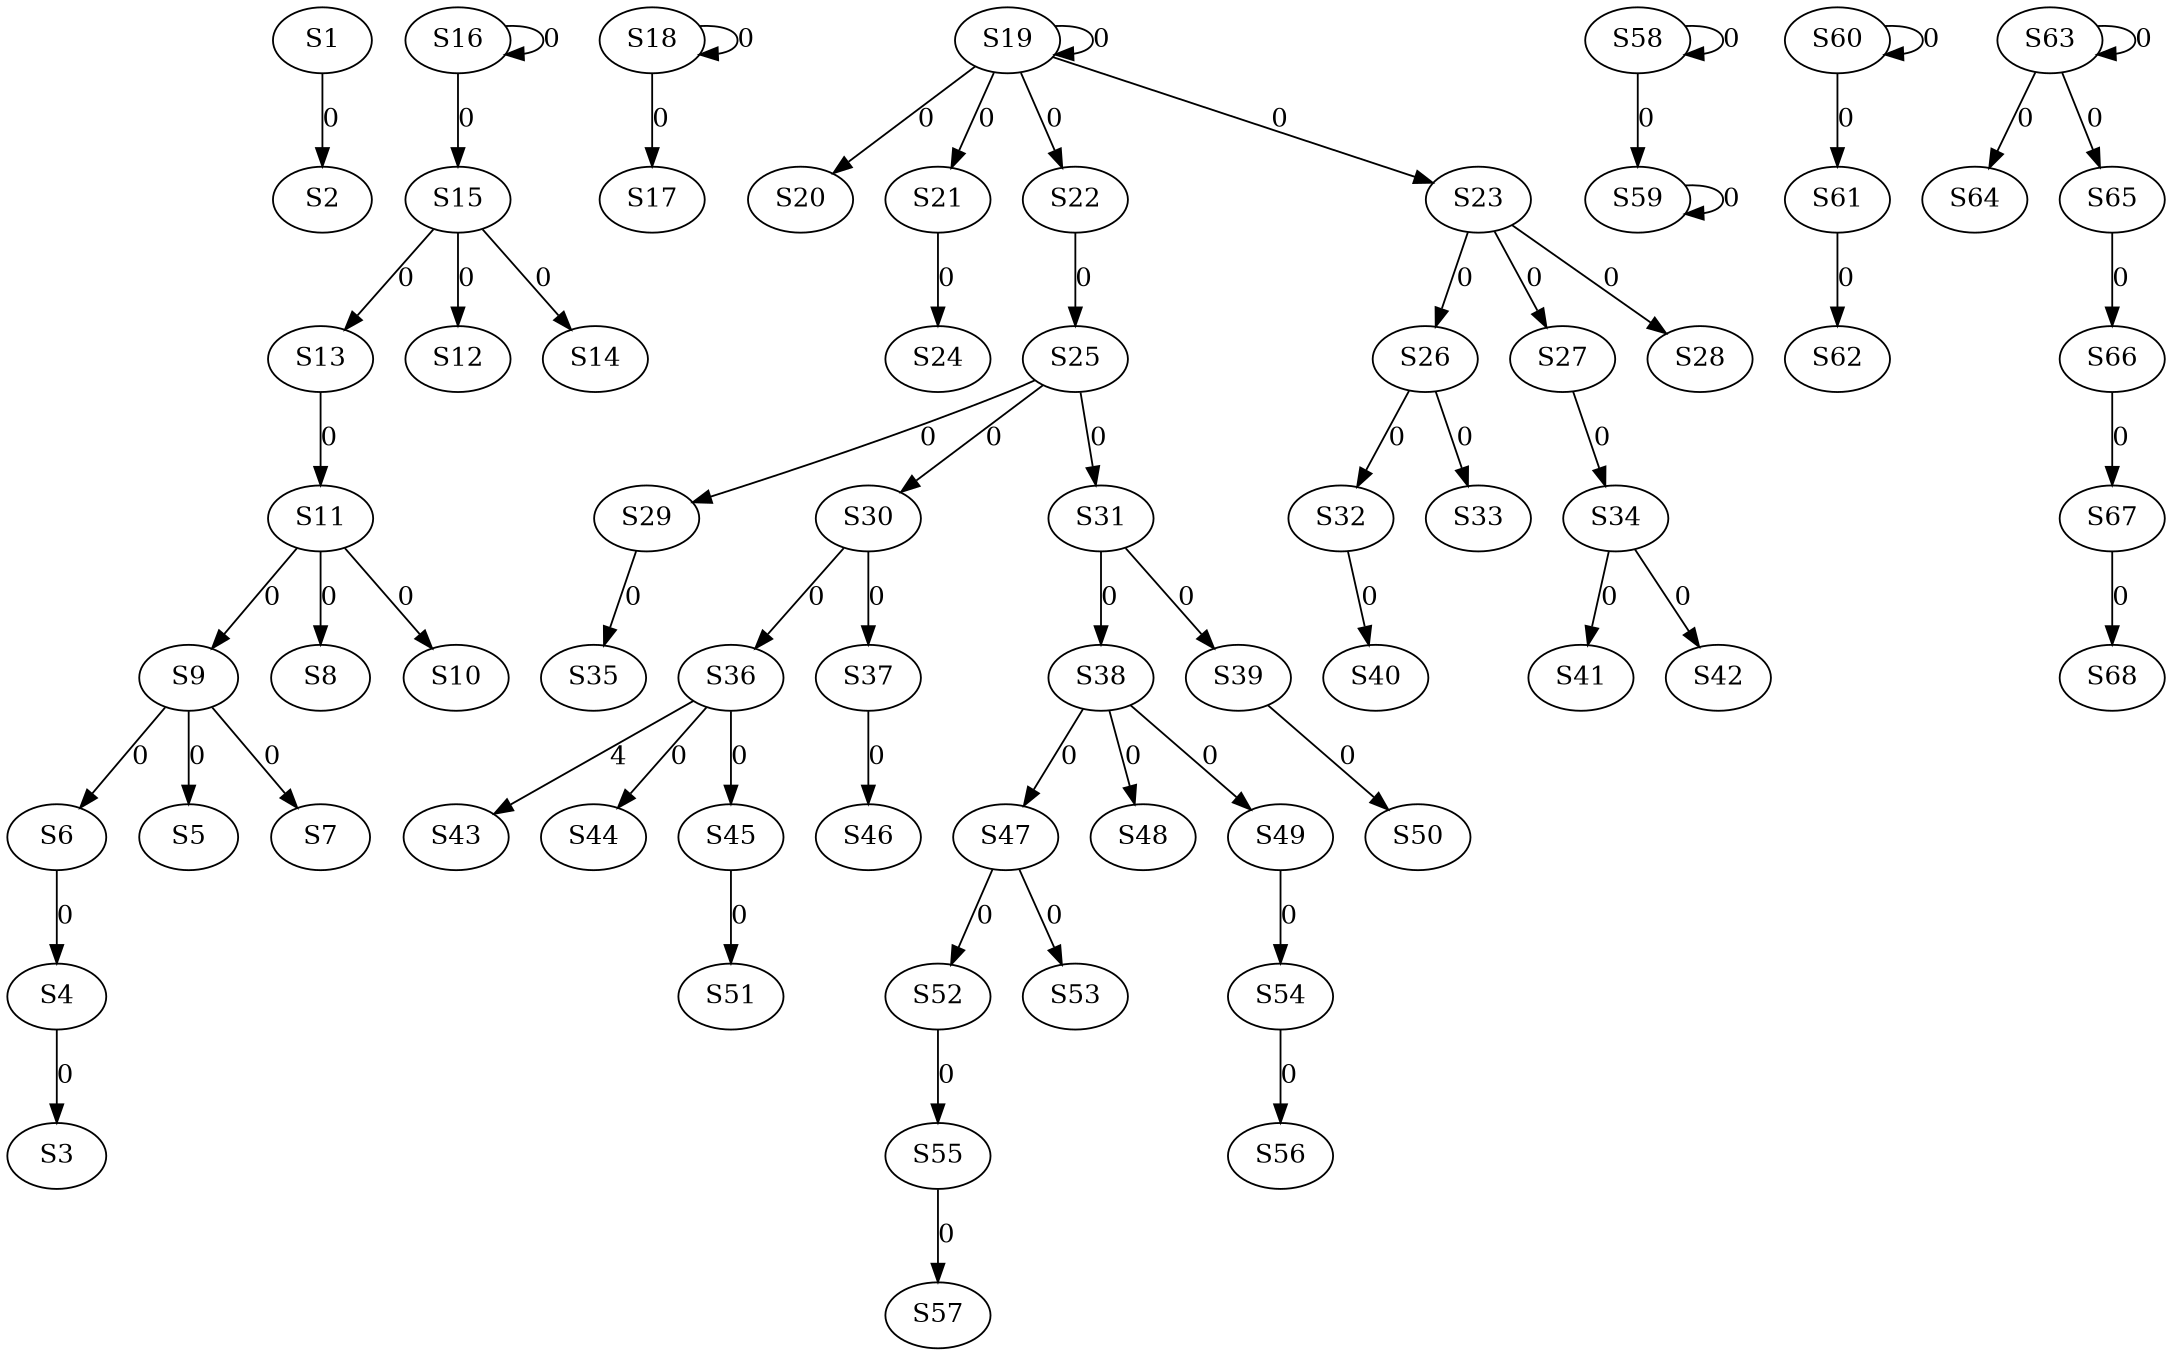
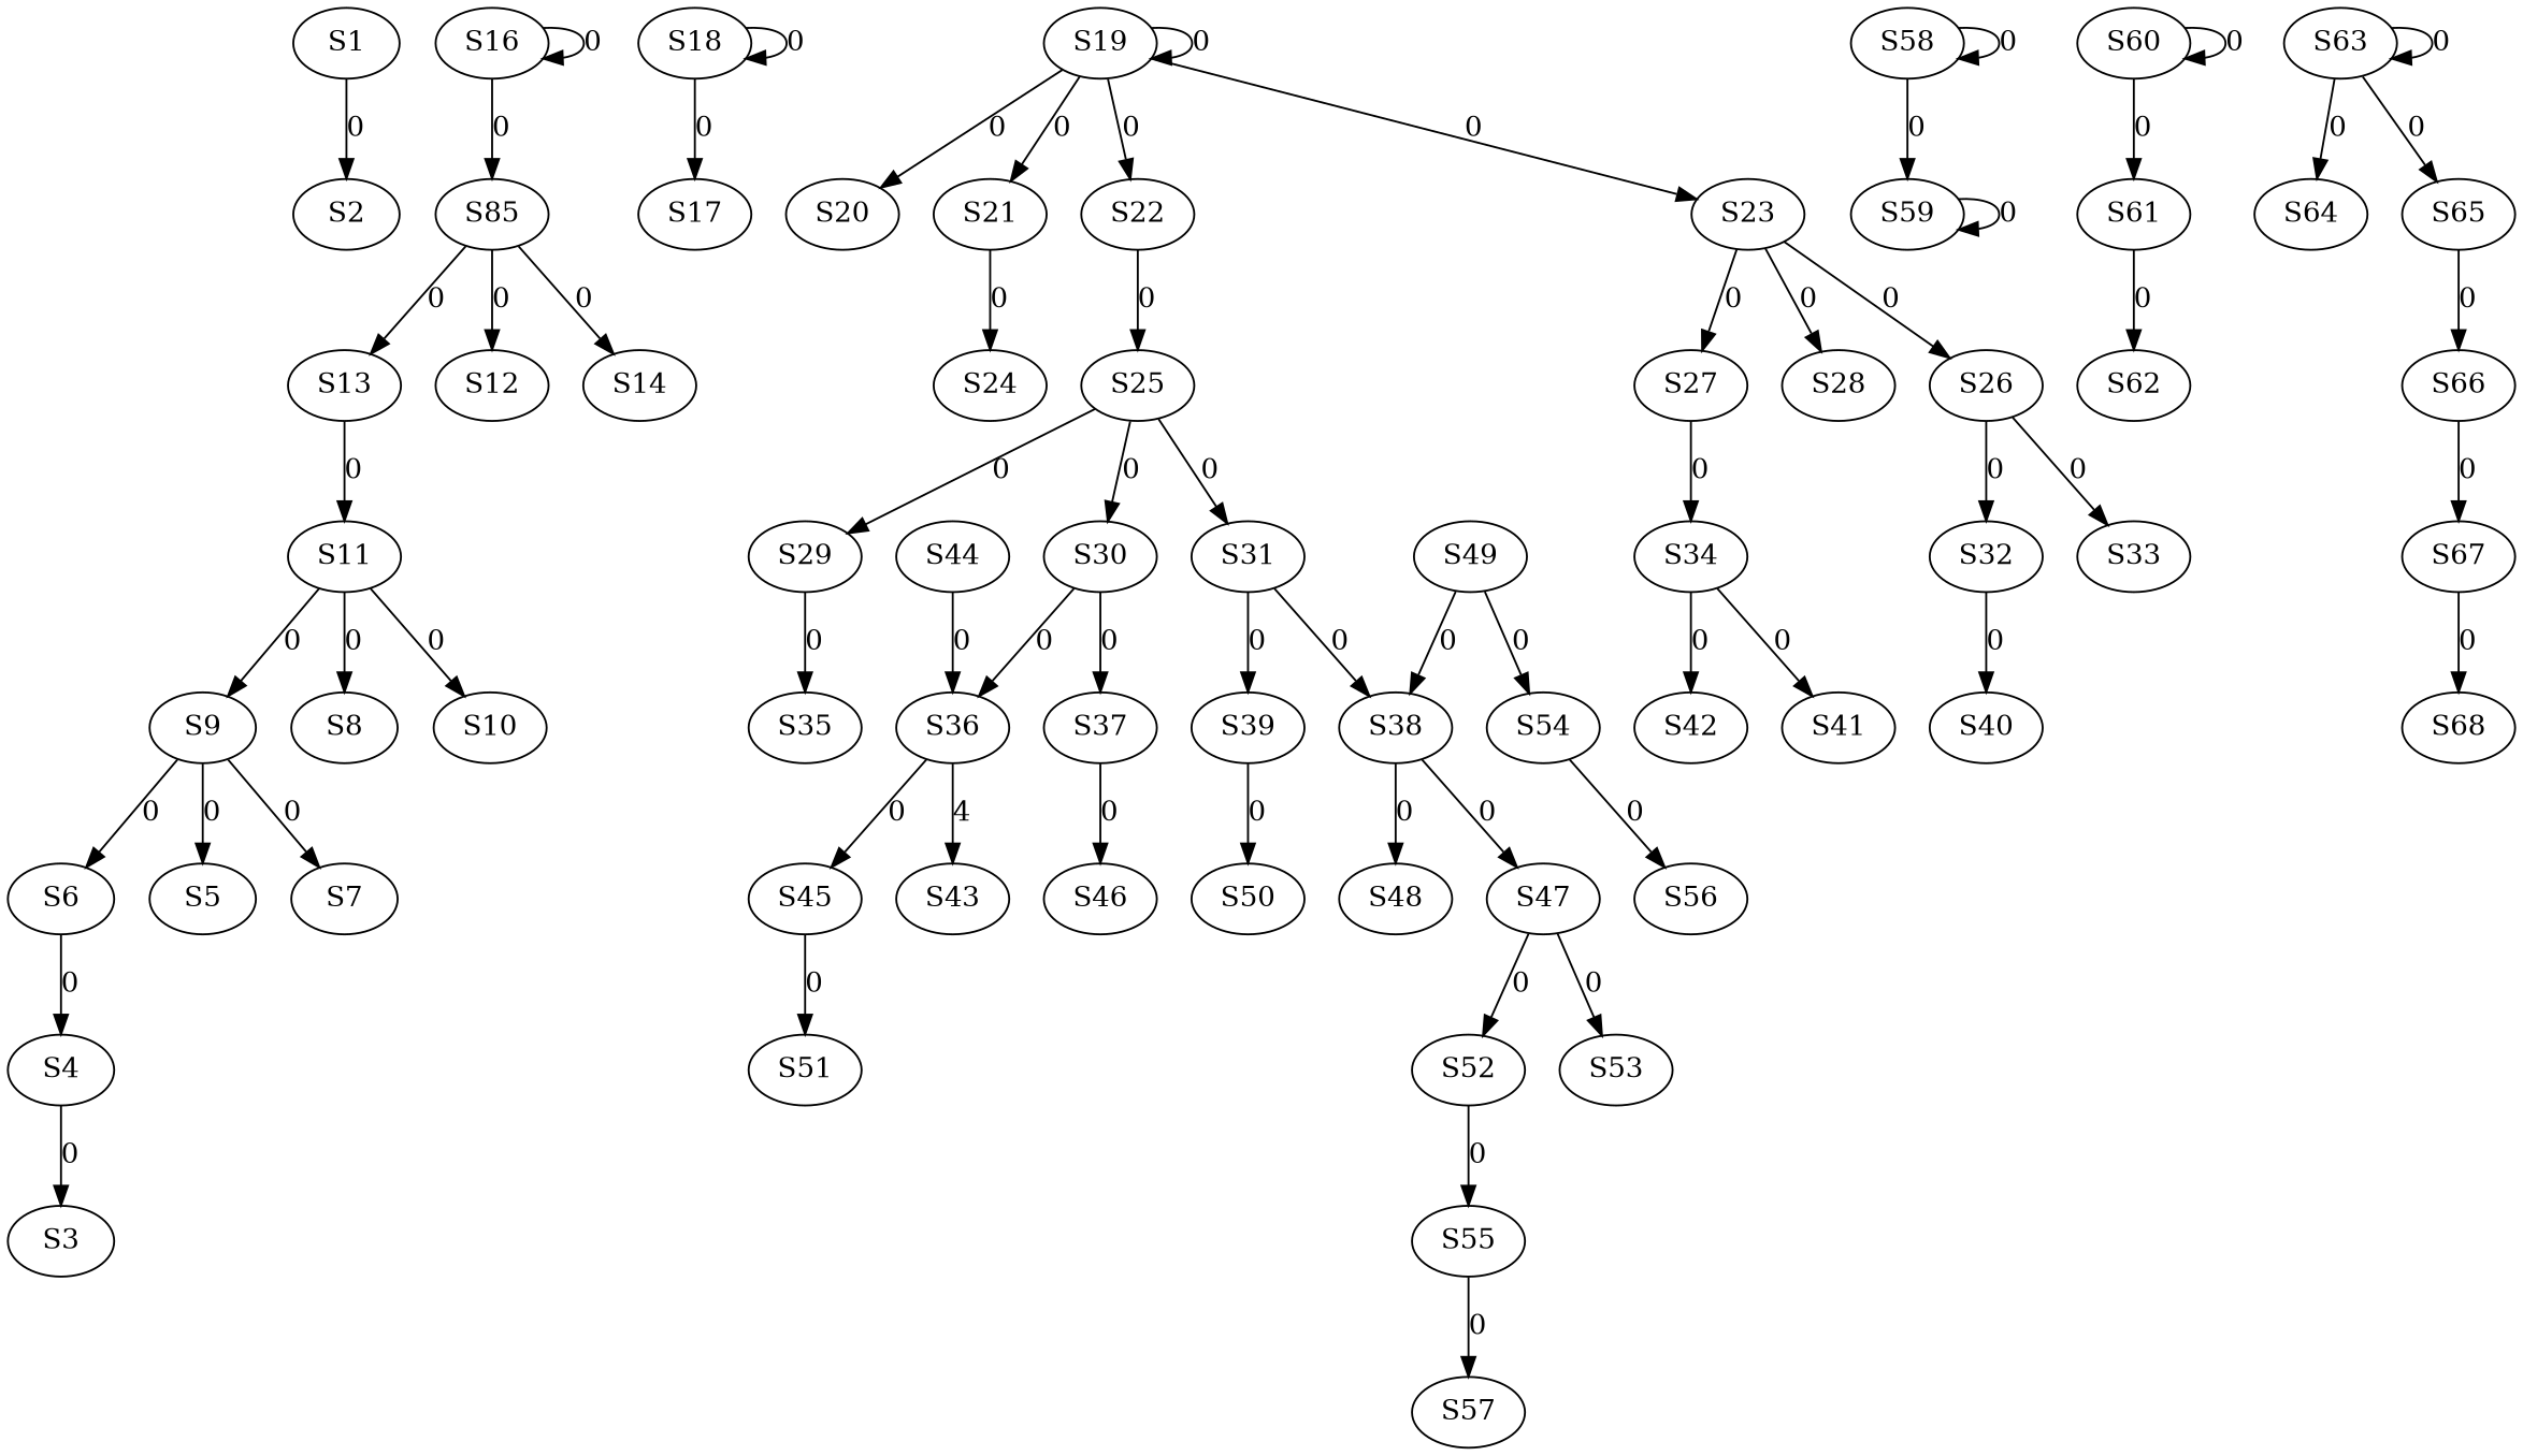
  strict digraph {
    S1
    S2
    S4
    S3
    S6
    S9
    S5
    S7
    S11
    S8
    S10
    S13
-   S15
+   S15 [label=S85]
    S12
    S14
    S16
    S18
    S17
    S19
    S20
    S21
    S22
    S23
    S24
    S25
    S26
    S27
    S28
    S29
    S30
    S31
    S32
    S33
    S34
    S35
    S36
    S37
    S38
    S39
    S40
    S41
    S42
    S43
    S44
    S45
    S46
    S47
    S48
    S49
    S50
    S51
    S52
    S53
    S54
    S55
    S56
    S57
    S58
    S59
    S60
    S61
    S62
    S63
    S64
    S65
    S66
    S67
    S68
    S1 -> S2 [label=0]
    S4 -> S3 [label=0]
    S6 -> S4 [label=0]
    S9 -> S6 [label=0]
    S9 -> S5 [label=0]
    S9 -> S7 [label=0]
    S11 -> S9 [label=0]
    S11 -> S8 [label=0]
    S11 -> S10 [label=0]
    S13 -> S11 [label=0]
    S15 -> S13 [label=0]
    S15 -> S12 [label=0]
    S15 -> S14 [label=0]
    S16 -> S15 [label=0]
    S16 -> S16 [label=0]
    S18 -> S18 [label=0]
    S18 -> S17 [label=0]
    S19 -> S19 [label=0]
    S19 -> S20 [label=0]
    S19 -> S21 [label=0]
    S19 -> S22 [label=0]
    S19 -> S23 [label=0]
    S21 -> S24 [label=0]
    S22 -> S25 [label=0]
    S23 -> S26 [label=0]
    S23 -> S27 [label=0]
    S23 -> S28 [label=0]
    S25 -> S29 [label=0]
    S25 -> S30 [label=0]
    S25 -> S31 [label=0]
    S26 -> S32 [label=0]
    S26 -> S33 [label=0]
    S27 -> S34 [label=0]
    S29 -> S35 [label=0]
    S30 -> S36 [label=0]
    S30 -> S37 [label=0]
    S31 -> S38 [label=0]
    S31 -> S39 [label=0]
    S32 -> S40 [label=0]
    S34 -> S41 [label=0]
    S34 -> S42 [label=0]
    S36 -> S43 [label=4]
-   S36 -> S44 [label=0]
+   S44 -> S36 [label=0]
    S36 -> S45 [label=0]
    S37 -> S46 [label=0]
    S38 -> S47 [label=0]
    S38 -> S48 [label=0]
-   S38 -> S49 [label=0]
+   S49 -> S38 [label=0]
    S39 -> S50 [label=0]
    S45 -> S51 [label=0]
    S47 -> S52 [label=0]
    S47 -> S53 [label=0]
    S49 -> S54 [label=0]
    S52 -> S55 [label=0]
    S54 -> S56 [label=0]
    S55 -> S57 [label=0]
    S58 -> S58 [label=0]
    S58 -> S59 [label=0]
    S59 -> S59 [label=0]
    S60 -> S60 [label=0]
    S60 -> S61 [label=0]
    S61 -> S62 [label=0]
    S63 -> S63 [label=0]
    S63 -> S64 [label=0]
    S63 -> S65 [label=0]
    S65 -> S66 [label=0]
    S66 -> S67 [label=0]
    S67 -> S68 [label=0]
  }
